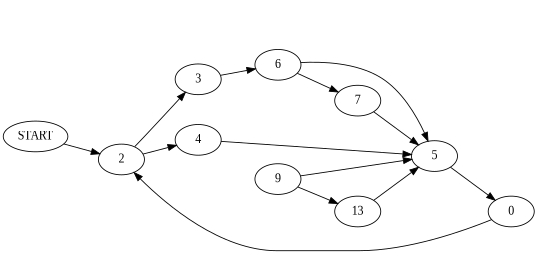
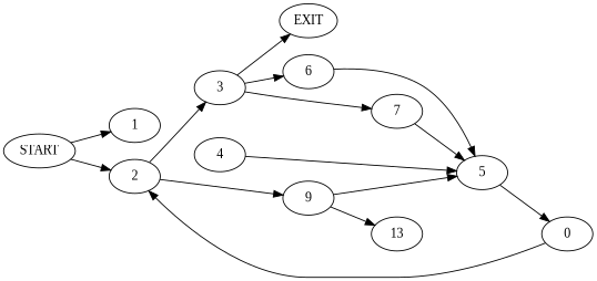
  digraph {
    fontname="Liberation Serif"
    rankdir=LR
    node [fontname="Liberation Serif"]
    edge [fontname="Liberation Serif"]
    n1 [label=START]
+   1
    2
+   n4 [label=EXIT]
    3
    4
    6
    5
    n9 [label=0]
    7
    9
    n12 [label=13]
+   n1 -> 1
    n1 -> 2
    2 -> 3
-   2 -> 4
+   2 -> 9
+   3 -> n4
    3 -> 6
    4 -> 5
    6 -> 5
-   6 -> 7
+   3 -> 7
    5 -> n9
    n9 -> 2
    7 -> 5
    9 -> 5
    9 -> n12
-   n12 -> 5
  }
